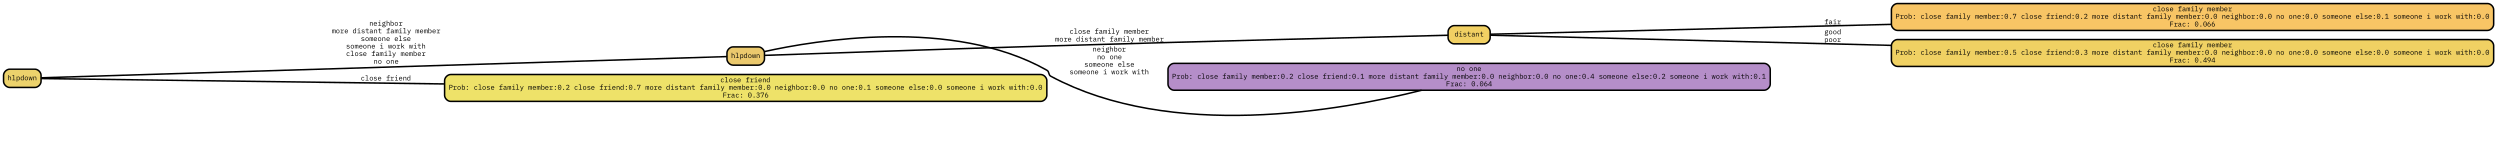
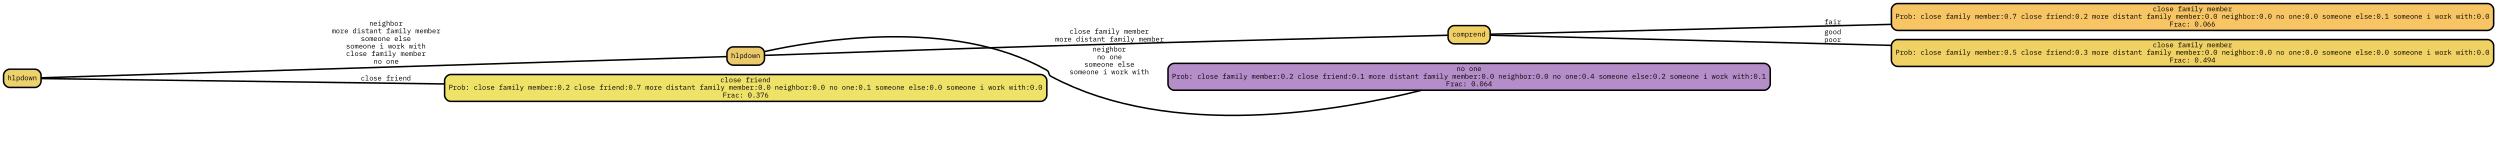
  graph {
    ranksep="0 equally"
    splines=straight
    rankdir=LR
    fontname="IBM Plex Mono"
    node [color=black fontcolor=black fontname="IBM Plex Mono" penwidth=3 shape=box style="filled, rounded"]
    edge [color=black fontname="IBM Plex Mono" penwidth=3]
    n1 [fillcolor="#f8c565" label="close family member\nProb: close family member:0.7 close friend:0.2 more distant family member:0.0 neighbor:0.0 no one:0.0 someone else:0.1 someone i work with:0.0\nFrac: 0.066"]
-   n2 [fillcolor="#f1d063" label=distant]
+   n2 [fillcolor="#f1d063" label=comprend]
    n3 [fillcolor="#f0d163" label="close family member\nProb: close family member:0.5 close friend:0.3 more distant family member:0.0 neighbor:0.0 no one:0.0 someone else:0.0 someone i work with:0.0\nFrac: 0.494"]
    n4 [fillcolor="#ebc96d" label=hlpdown]
    n5 [fillcolor="#b58ec9" label="no one\nProb: close family member:0.2 close friend:0.1 more distant family member:0.0 neighbor:0.0 no one:0.4 someone else:0.2 someone i work with:0.1\nFrac: 0.064"]
    n6 [fillcolor="#ecd26c" label=hlpdown]
    n7 [fillcolor="#eee269" label="close friend\nProb: close family member:0.2 close friend:0.7 more distant family member:0.0 neighbor:0.0 no one:0.1 someone else:0.0 someone i work with:0.0\nFrac: 0.376"]
    subgraph sub_1 {
      rank=same
    }
    n2 -- n1 [label=" fair"]
    n2 -- n3 [label=" good\n poor"]
    n4 -- n2 [label=" close family member\n more distant family member"]
    n4 -- n5 [label=" neighbor\n no one\n someone else\n someone i work with"]
    n6 -- n4 [label=" neighbor\n more distant family member\n someone else\n someone i work with\n close family member\n no one"]
    n6 -- n7 [label=" close friend"]
  }
